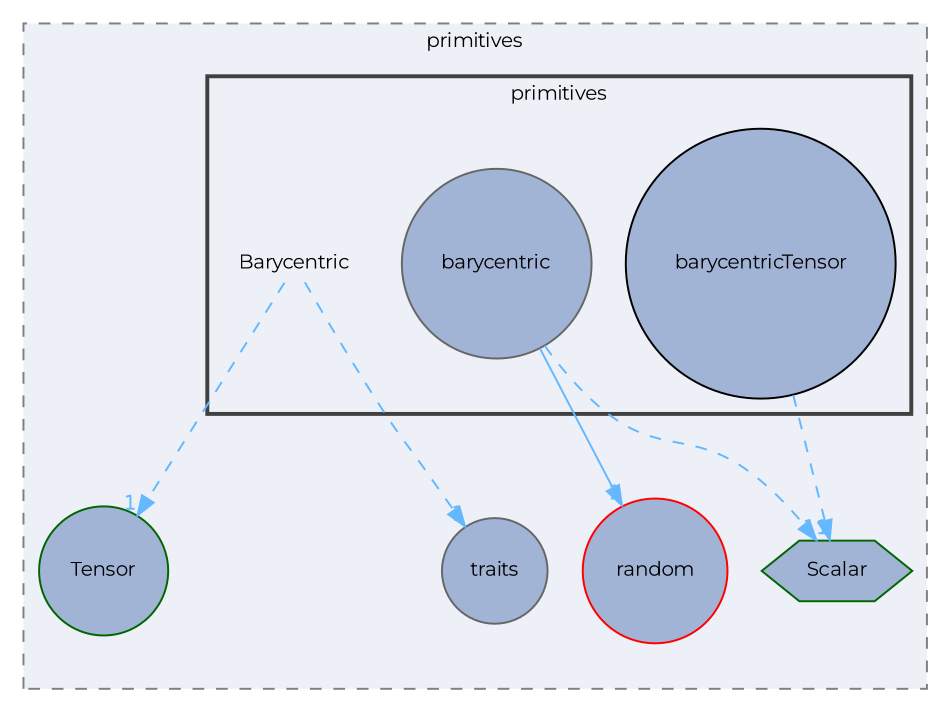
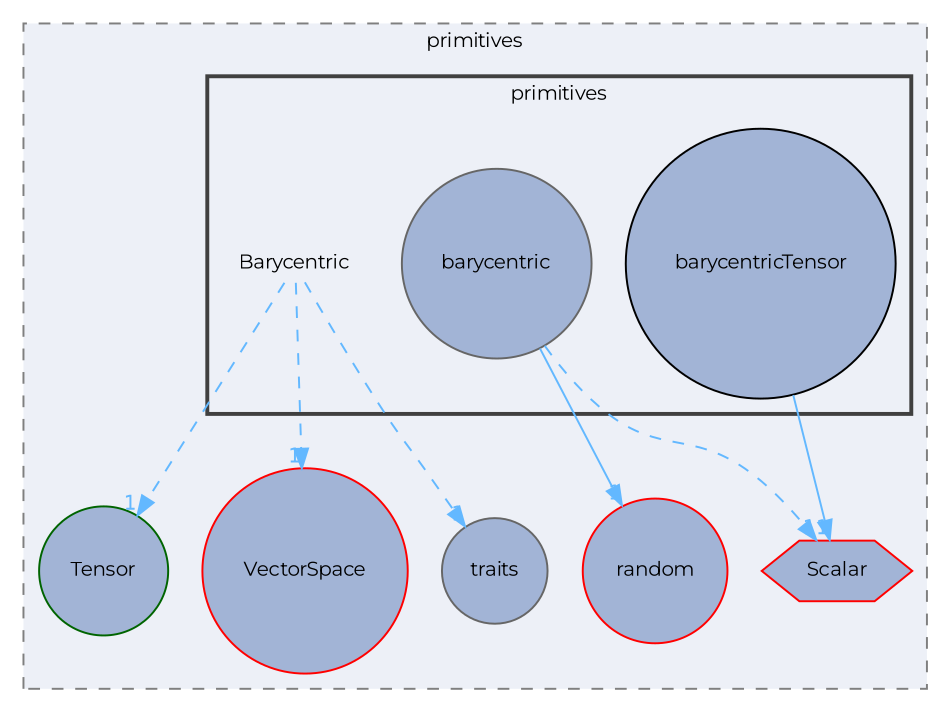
  digraph {
    compound=true
    fontname=Montserrat
    node [color=darkgreen fontname=Montserrat fontsize=10 shape=circle fillcolor="#a2b4d6" style=filled]
    edge [color=steelblue1 fontcolor=steelblue1 fontname=Montserrat fontsize=10 headlabel=1 labeldistance=1.5 labelfontname=Helvetica labelfontsize=10 style=dashed]
    n1 [height=0.2 label=Barycentric shape=plaintext width=0.4 fillcolor="" style=""]
    n2 [color=gray40 height=0.2 label=barycentric width=0.4]
    n3 [color=black height=0.2 label=barycentricTensor width=0.4]
    n4 [height=0.2 label=Tensor width=0.4]
+   n5 [color=red height=0.2 label=VectorSpace width=0.4]
    n6 [color=gray40 height=0.2 label=traits width=0.4]
    n7 [color=red height=0.2 label=random width=0.4]
-   n8 [height=0.2 label=Scalar shape=hexagon width=0.4]
+   n8 [color=red height=0.2 label=Scalar shape=hexagon width=0.4]
    subgraph cluster_1 {
      bgcolor="#edf0f7"
      fontsize=10
      label=primitives
      pencolor=grey50
      style="filled,dashed"
      n4
+     n5
      n6
      n7
      n8
      subgraph cluster_2 {
        bgcolor="#edf0f7"
        fontsize=10
        label=primitives
        pencolor=grey25
        style="filled,bold"
        n1
        n2
        n3
      }
    }
    n1 -> n4
+   n1 -> n5
    n1 -> n6
    n2 -> n7 [style=solid]
    n2 -> n8
-   n3 -> n8
+   n3 -> n8 [style=solid]
  }
